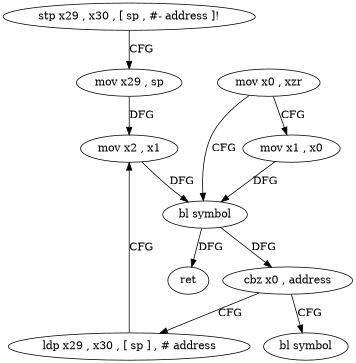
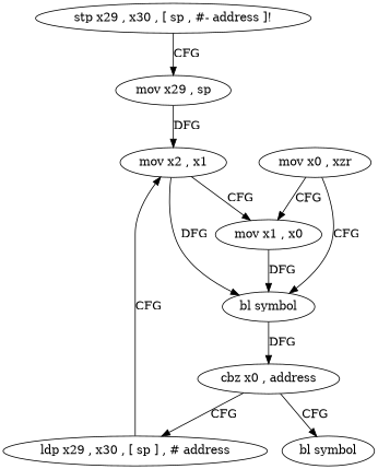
  digraph {
    n1 [label="stp x29 , x30 , [ sp , #- address ]!"]
    n2 [label="mov x29 , sp"]
    n3 [label="mov x2 , x1"]
    n4 [label="mov x1 , x0"]
    n5 [label="bl symbol"]
    n6 [label="cbz x0 , address"]
-   n7 [label=ret]
    n8 [label="mov x0 , xzr"]
    n9 [label="bl symbol"]
    n10 [label="ldp x29 , x30 , [ sp ] , # address"]
    n1 -> n2 [label=CFG]
    n2 -> n3 [label=DFG]
+   n3 -> n4 [label=CFG]
    n3 -> n5 [label=DFG]
    n4 -> n5 [label=DFG]
    n5 -> n6 [label=DFG]
-   n5 -> n7 [label=DFG]
    n6 -> n9 [label=CFG]
    n6 -> n10 [label=CFG]
    n8 -> n4 [label=CFG]
    n8 -> n5 [label=CFG]
    n10 -> n3 [label=CFG]
  }
